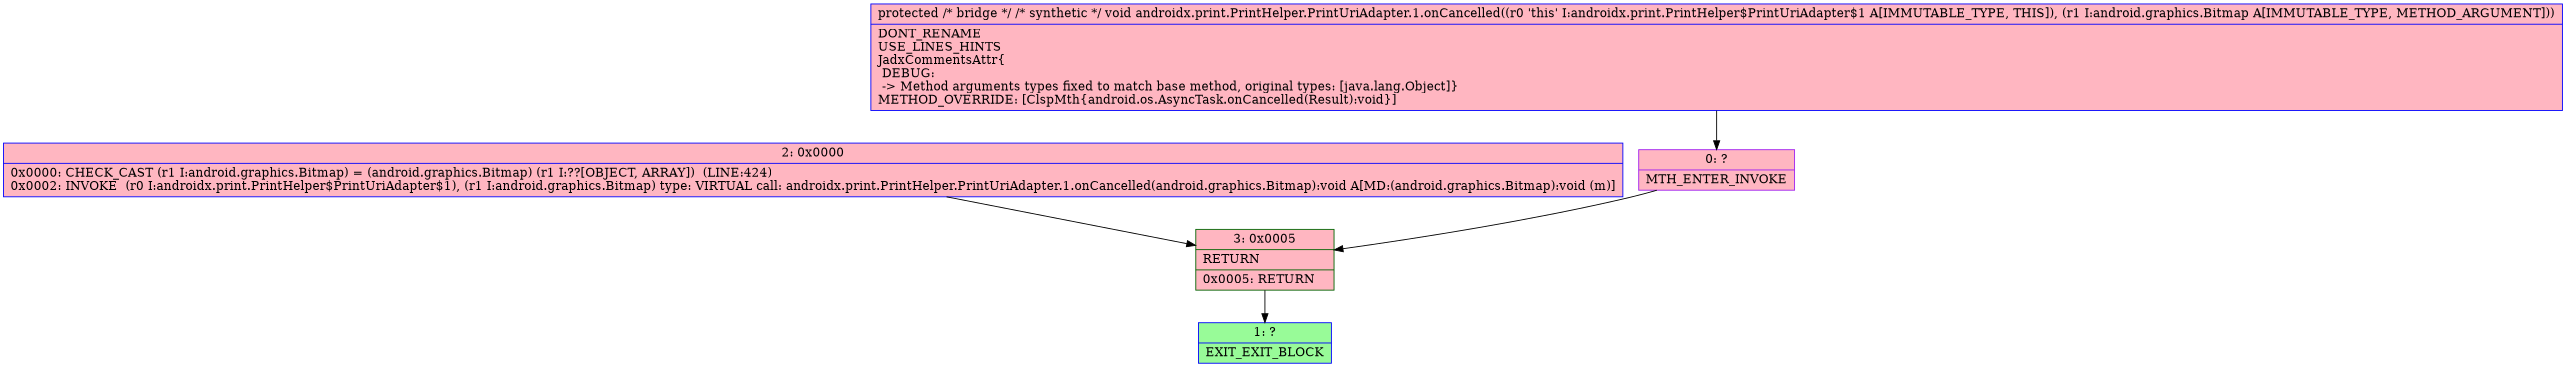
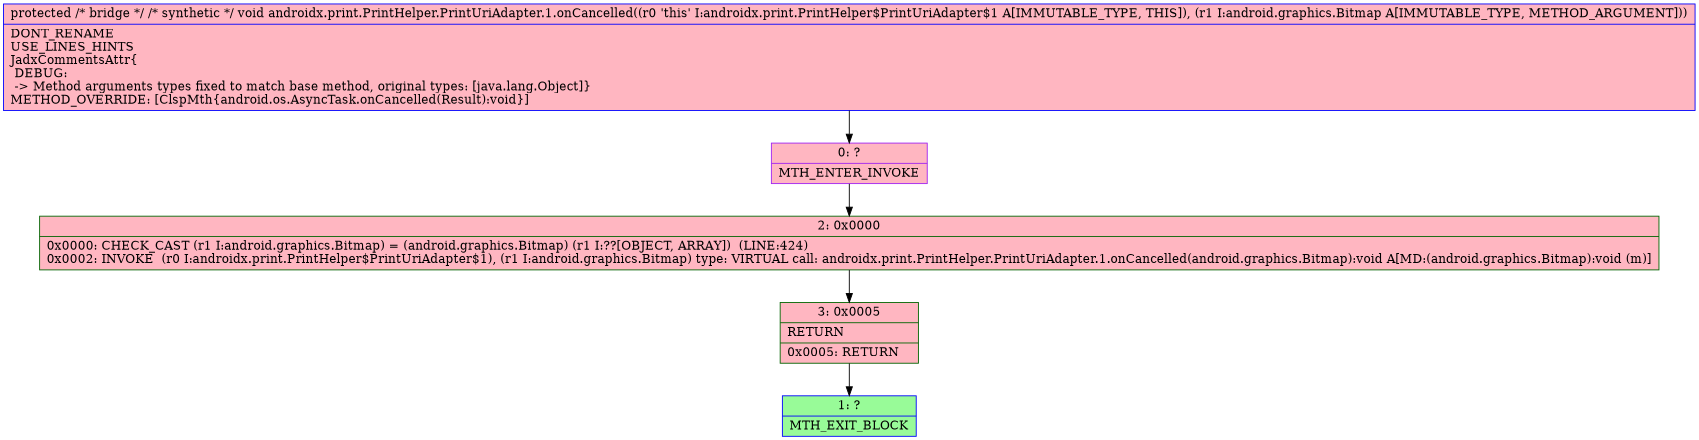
  digraph {
    node [color=darkgreen fillcolor=lightpink shape=record style=filled]
    n1 [color=purple label="{0\:\ ?|MTH_ENTER_INVOKE\l}"]
-   n2 [color=blue label="{2\:\ 0x0000|0x0000: CHECK_CAST (r1 I:android.graphics.Bitmap) = (android.graphics.Bitmap) (r1 I:??[OBJECT, ARRAY])  (LINE:424)\l0x0002: INVOKE  (r0 I:androidx.print.PrintHelper$PrintUriAdapter$1), (r1 I:android.graphics.Bitmap) type: VIRTUAL call: androidx.print.PrintHelper.PrintUriAdapter.1.onCancelled(android.graphics.Bitmap):void A[MD:(android.graphics.Bitmap):void (m)]\l}"]
+   n2 [label="{2\:\ 0x0000|0x0000: CHECK_CAST (r1 I:android.graphics.Bitmap) = (android.graphics.Bitmap) (r1 I:??[OBJECT, ARRAY])  (LINE:424)\l0x0002: INVOKE  (r0 I:androidx.print.PrintHelper$PrintUriAdapter$1), (r1 I:android.graphics.Bitmap) type: VIRTUAL call: androidx.print.PrintHelper.PrintUriAdapter.1.onCancelled(android.graphics.Bitmap):void A[MD:(android.graphics.Bitmap):void (m)]\l}"]
    n3 [label="{3\:\ 0x0005|RETURN\l|0x0005: RETURN   \l}"]
-   n4 [color=blue fillcolor=palegreen label="{1\:\ ?|EXIT_EXIT_BLOCK\l}"]
+   n4 [color=blue fillcolor=palegreen label="{1\:\ ?|MTH_EXIT_BLOCK\l}"]
    n5 [color=blue label="{protected \/* bridge *\/ \/* synthetic *\/ void androidx.print.PrintHelper.PrintUriAdapter.1.onCancelled((r0 'this' I:androidx.print.PrintHelper$PrintUriAdapter$1 A[IMMUTABLE_TYPE, THIS]), (r1 I:android.graphics.Bitmap A[IMMUTABLE_TYPE, METHOD_ARGUMENT]))  | DONT_RENAME\lUSE_LINES_HINTS\lJadxCommentsAttr\{\l DEBUG: \l \-\> Method arguments types fixed to match base method, original types: [java.lang.Object]\}\lMETHOD_OVERRIDE: [ClspMth\{android.os.AsyncTask.onCancelled(Result):void\}]\l}"]
-   n1 -> n3
+   n1 -> n2
    n2 -> n3
    n3 -> n4
    n5 -> n1
  }
